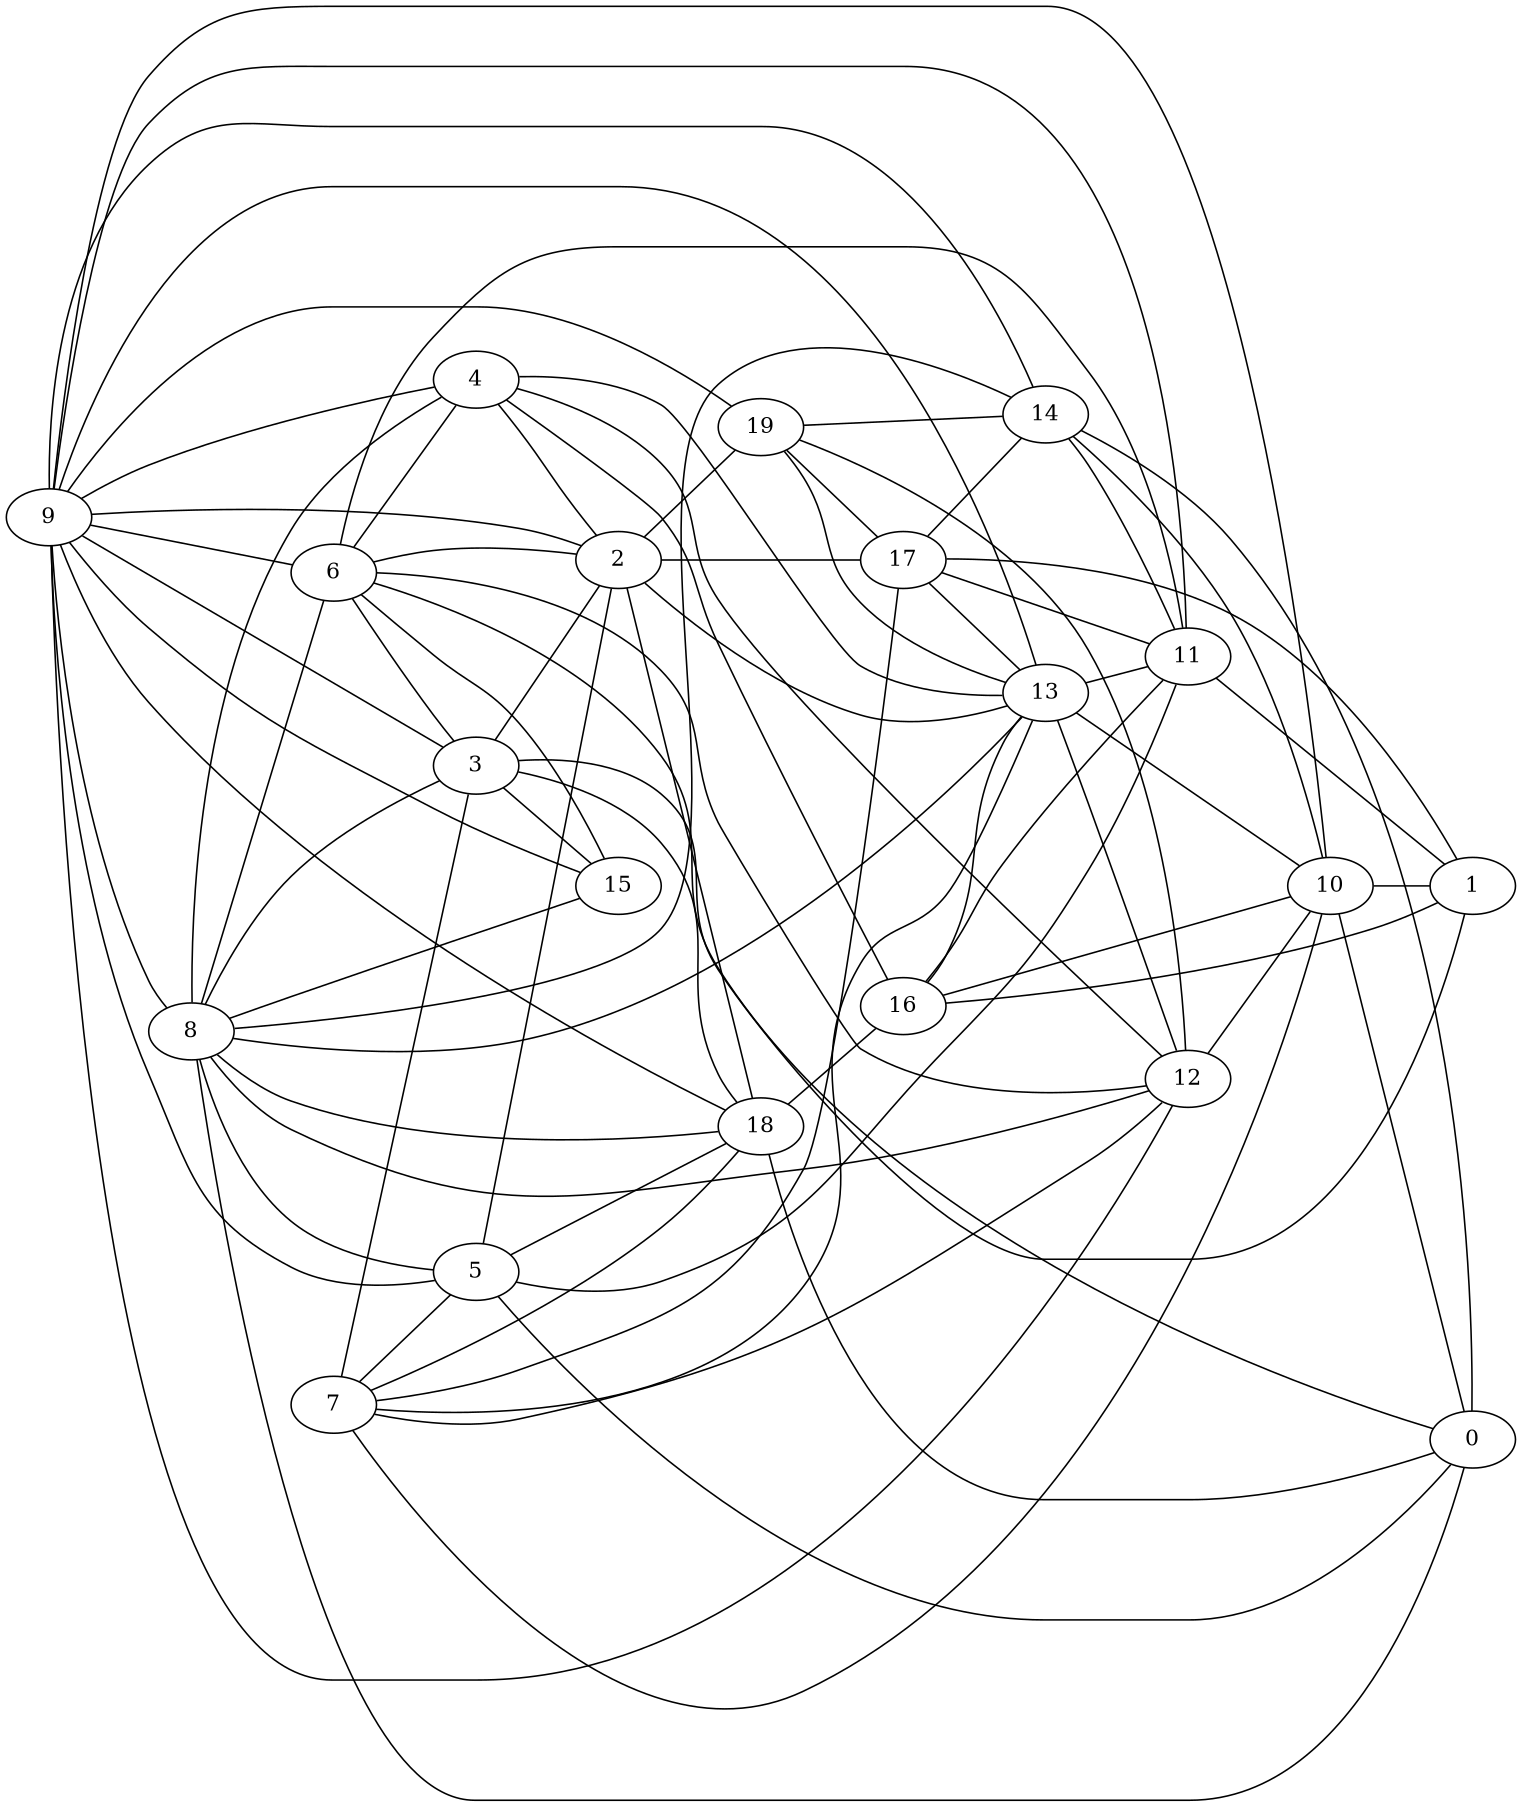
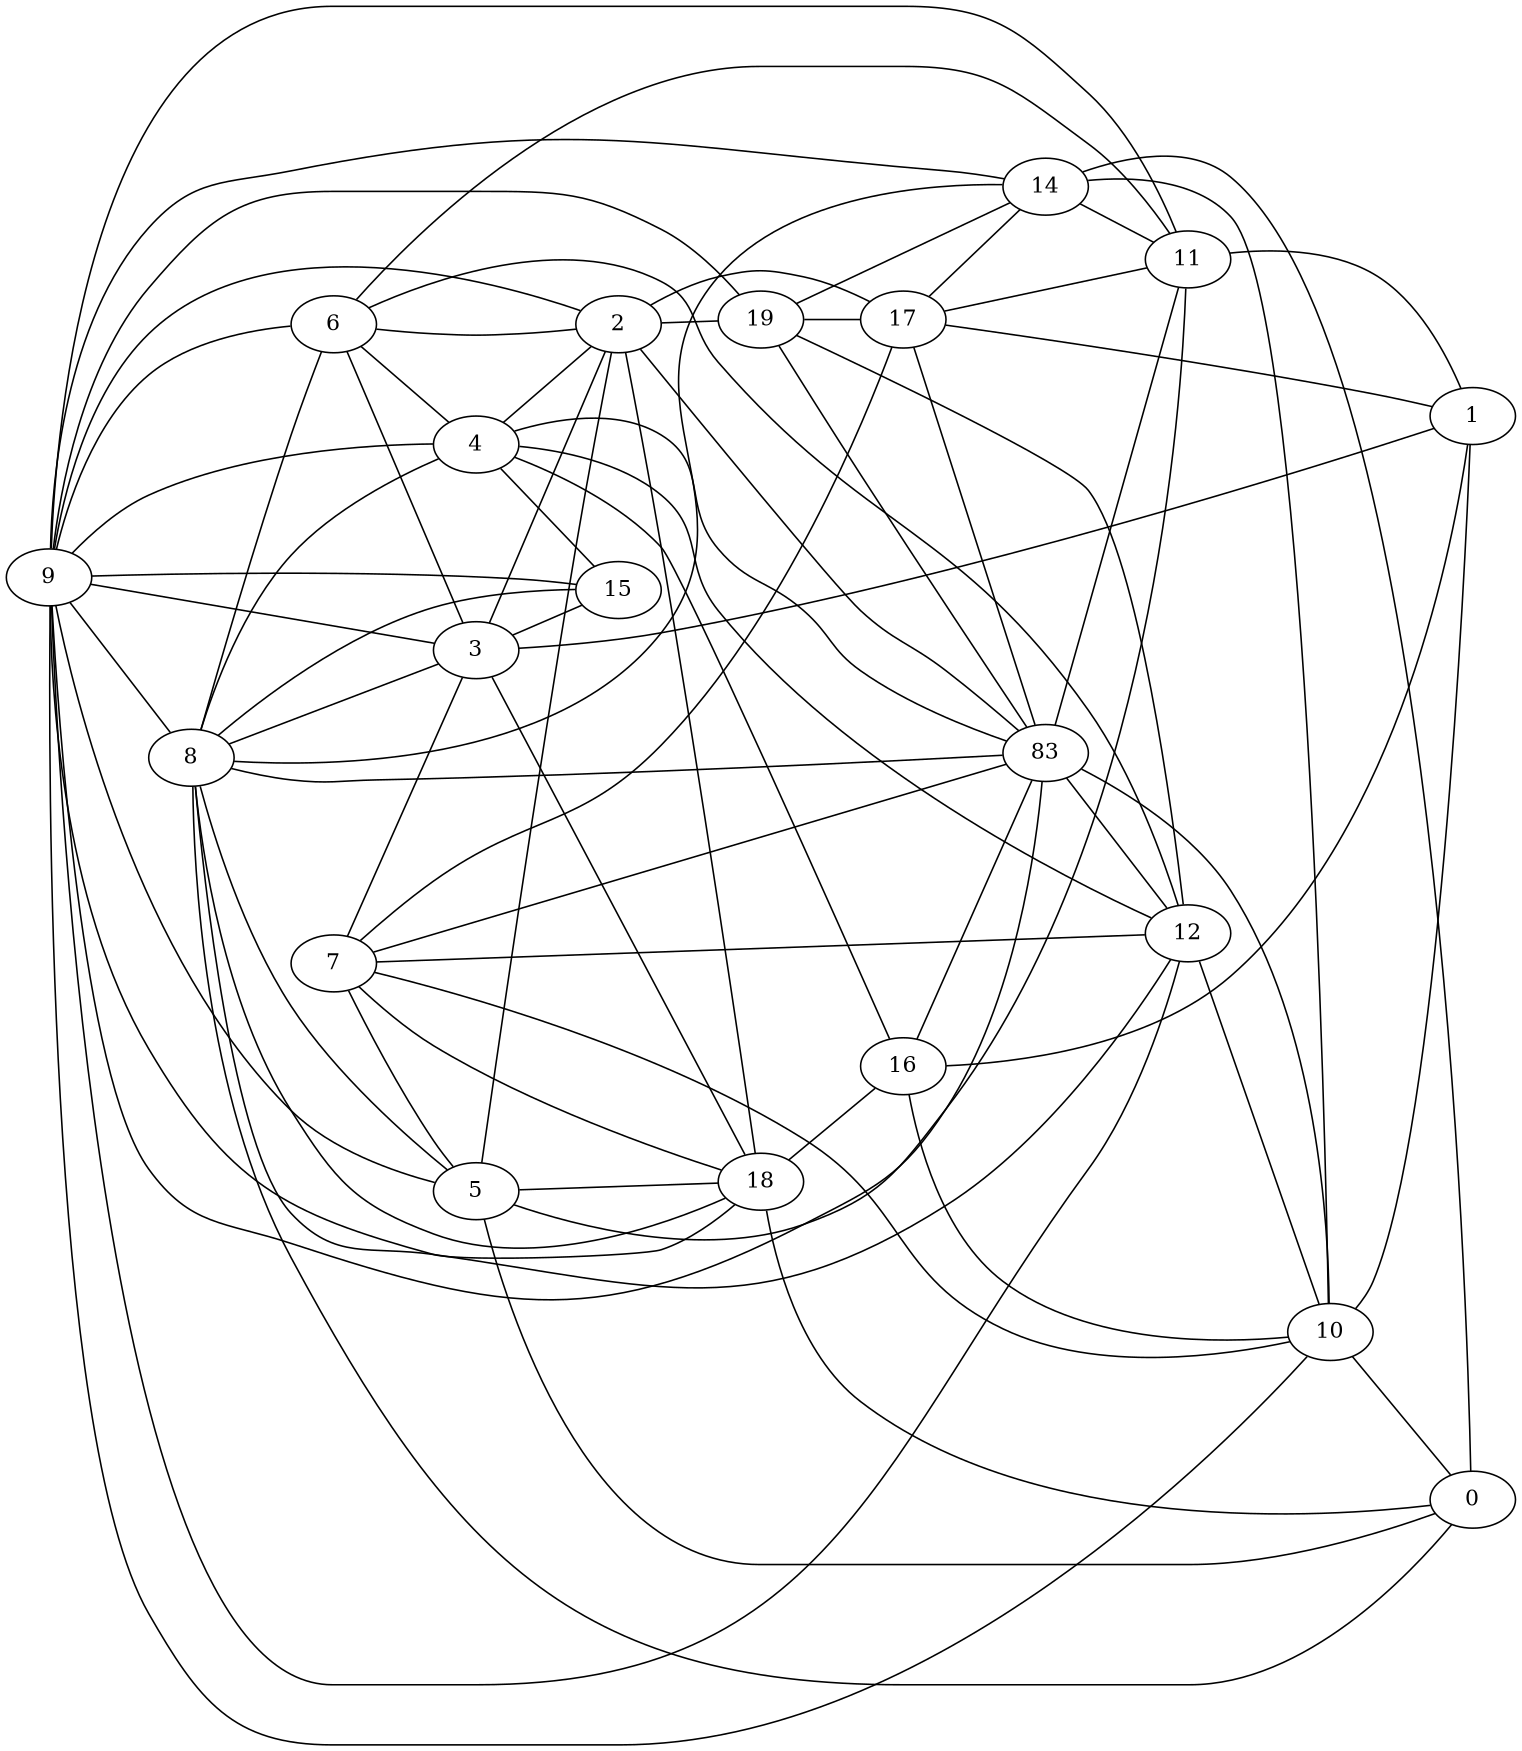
  digraph {
    rankdir=LR
    edge [color=black dir=none]
    4
    15
-   13
+   13 [label=83]
    12
    16
    2
    1
    19
    14
    17
    10
    11
    0
    5
    18
    9
    6
    3
    8
    7
    subgraph sub_1 {
      4
      15
      13
      12
      16
      2
      1
      19
      14
      17
      10
      11
      0
      5
      18
      9
      6
      3
      8
      7
    }
-   6 -> 15
+   4 -> 15
    4 -> 13
    4 -> 12
    4 -> 16
    4 -> 2
    13 -> 12
    13 -> 10
    13 -> 11
    12 -> 10
    16 -> 13
    16 -> 1
    16 -> 10
-   16 -> 11
    2 -> 13
    2 -> 19
    2 -> 17
    2 -> 18
    19 -> 13
    19 -> 12
    19 -> 14
    19 -> 17
    14 -> 10
    14 -> 11
    14 -> 0
    17 -> 13
    17 -> 1
    17 -> 14
    17 -> 11
    10 -> 1
    10 -> 0
    11 -> 1
    5 -> 2
    5 -> 11
    5 -> 0
    5 -> 18
    18 -> 16
    18 -> 0
    9 -> 4
    9 -> 15
    9 -> 13
    9 -> 12
    9 -> 2
    9 -> 19
    9 -> 14
    9 -> 10
    9 -> 11
    9 -> 5
    9 -> 18
    9 -> 6
    9 -> 3
    9 -> 8
    6 -> 4
    6 -> 12
    6 -> 2
    6 -> 11
-   6 -> 0
    6 -> 3
    3 -> 15
    3 -> 2
    3 -> 1
    3 -> 18
    8 -> 4
    8 -> 15
    8 -> 13
    8 -> 12
    8 -> 14
    8 -> 0
    8 -> 5
    8 -> 18
    8 -> 6
    8 -> 3
    7 -> 13
    7 -> 12
    7 -> 17
    7 -> 10
    7 -> 5
    7 -> 18
    7 -> 3
  }
